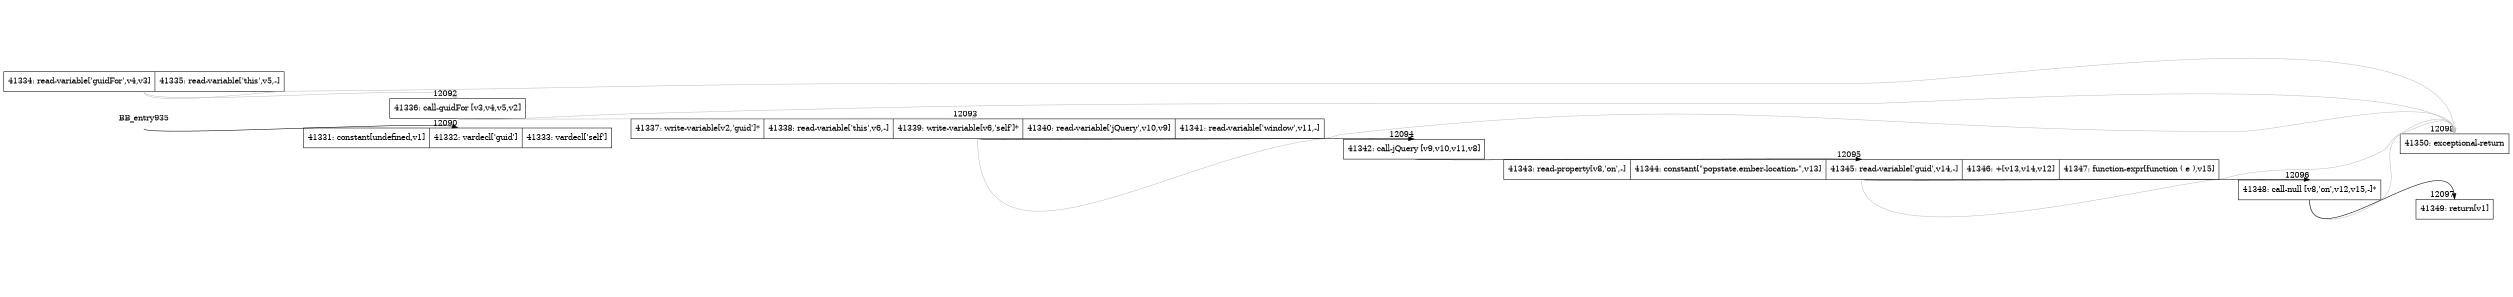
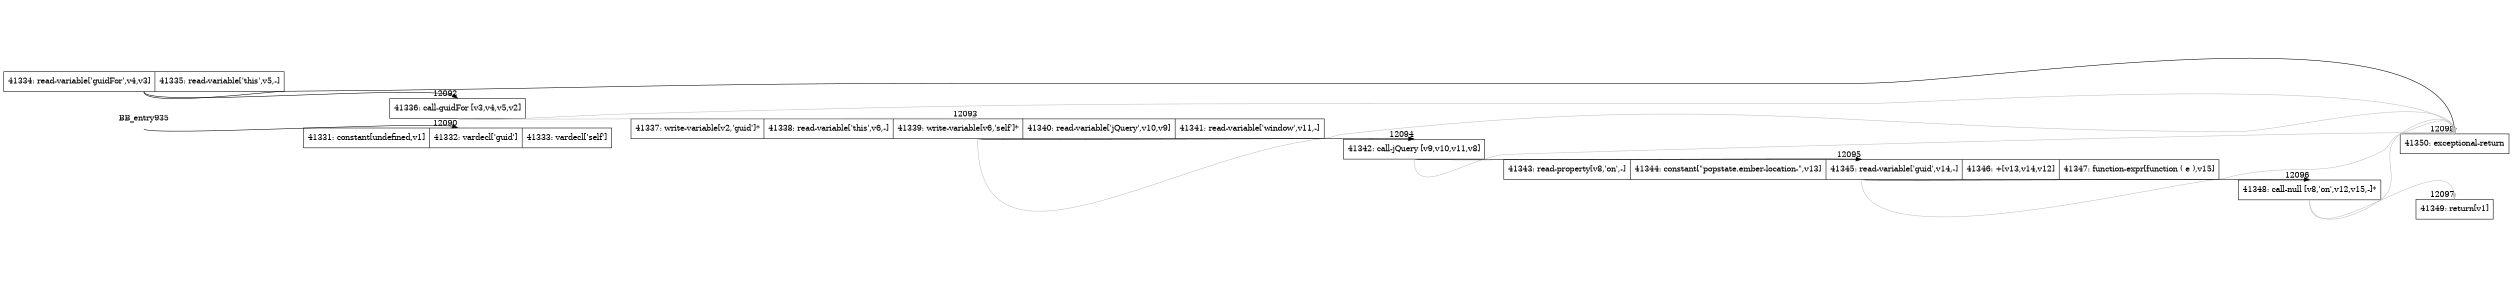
  digraph {
    rankdir=LR
    node [shape=record]
    edge [headport=n tailport=s color=gray]
    n1 [label=BB_entry935 shape=none]
    n2 [label="{41331: constant[undefined,v1]|41332: vardecl['guid']|41333: vardecl['self']}"]
    n3 [label="{41334: read-variable['guidFor',v4,v3]|41335: read-variable['this',v5,-]}"]
    n4 [label="{41336: call-guidFor [v3,v4,v5,v2]}"]
    n5 [label="{41350: exceptional-return}"]
    n6 [label="{41337: write-variable[v2,'guid']*|41338: read-variable['this',v6,-]|41339: write-variable[v6,'self']*|41340: read-variable['jQuery',v10,v9]|41341: read-variable['window',v11,-]}"]
    n7 [label="{41342: call-jQuery [v9,v10,v11,v8]}"]
    n8 [label="{41343: read-property[v8,'on',-]|41344: constant[\"popstate.ember-location-\",v13]|41345: read-variable['guid',v14,-]|41346: +[v13,v14,v12]|41347: function-expr[function ( e ),v15]}"]
    n9 [label="{41348: call-null [v8,'on',v12,v15,-]*}"]
    n10 [label="{41349: return[v1]}"]
    n1 -> n2 [headlabel="    12090" color=""]
-   n3 -> n4 [headlabel="      12092"]
-   n3 -> n5 [headlabel="      12098"]
+   n3 -> n4 [headlabel="      12092" color=""]
+   n3 -> n5 [color=black headlabel="      12098"]
    n4 -> n5
    n4 -> n6 [headlabel="      12093"]
    n6 -> n5
    n6 -> n7 [headlabel="      12094" color=""]
+   n7 -> n5
    n7 -> n8 [headlabel="      12095" color=""]
    n8 -> n5
    n8 -> n9 [headlabel="      12096" color=""]
    n9 -> n5
-   n9 -> n10 [headlabel="      12097" color=""]
+   n9 -> n10 [headlabel="      12097"]
  }
